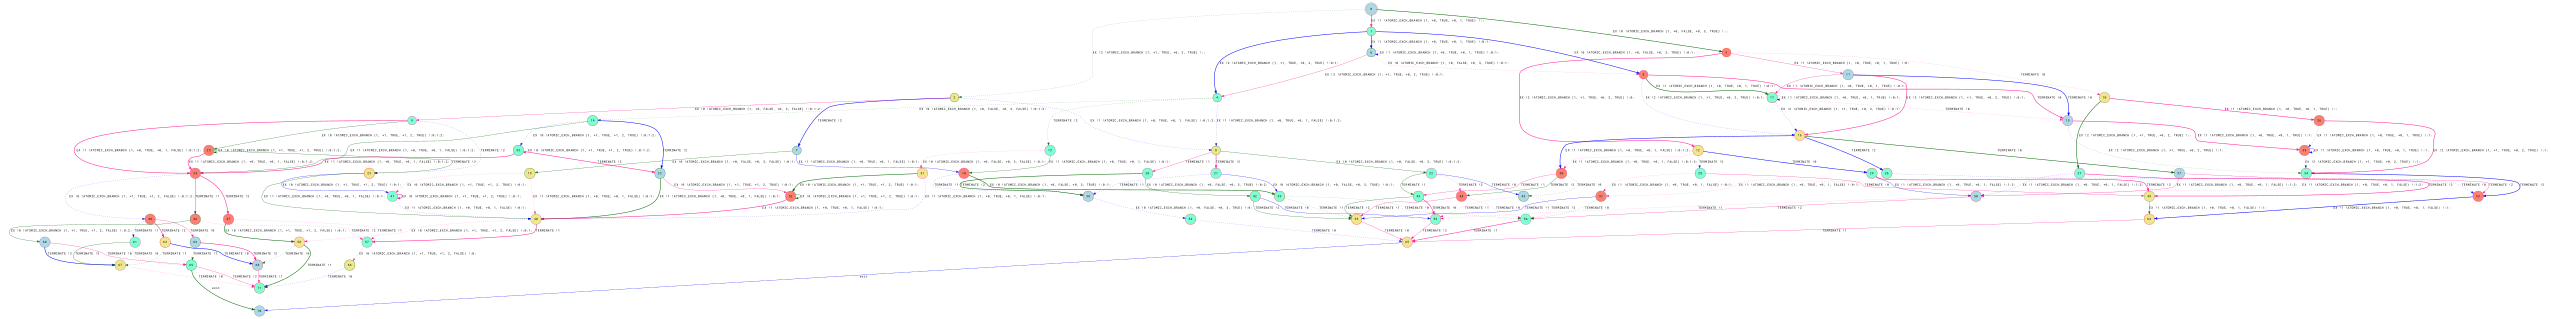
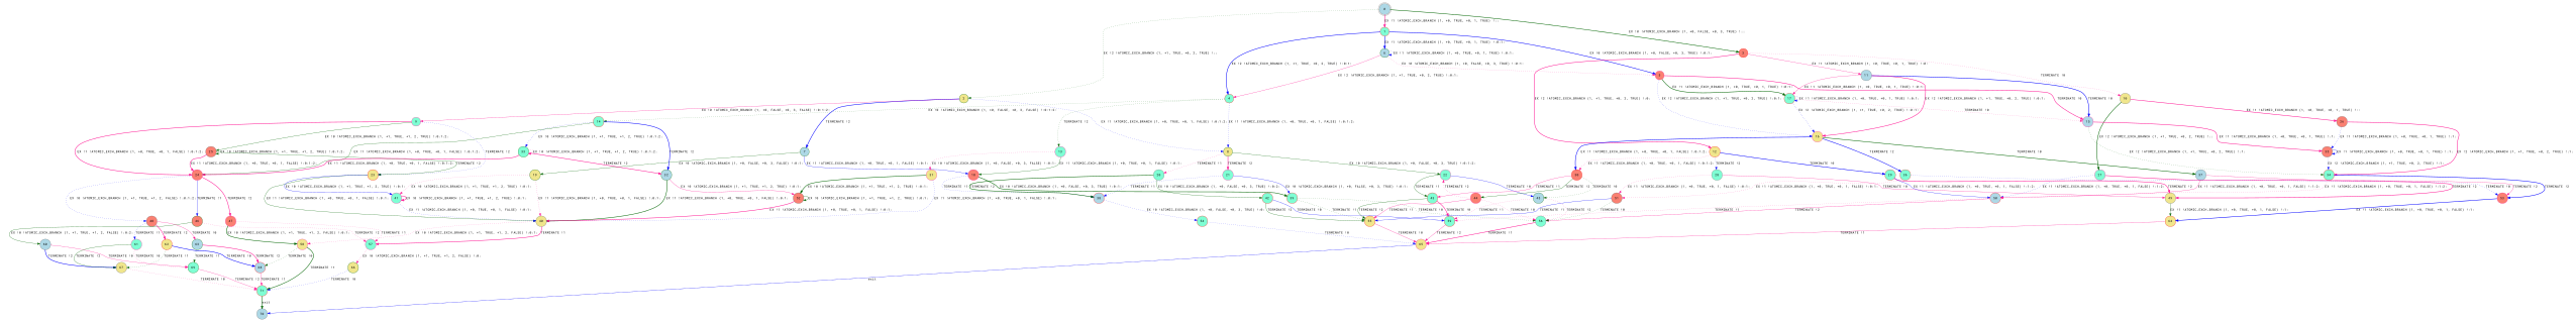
  digraph {
    fontname="Roboto Mono"
    node [color=red fillcolor=aquamarine fontname="Roboto Mono" shape=circle style=filled]
    edge [color=deeppink fontname="Roboto Mono" style=dotted]
    0 [color=gray40 fillcolor=lightblue peripheries=2]
    1
    2 [color=darkgreen fillcolor=khaki]
    3 [fillcolor=salmon]
    4
    5 [color=deeppink fillcolor=salmon]
    6 [color=darkgreen fillcolor=lightblue]
    7 [color=darkgreen fillcolor=lightblue]
    8 [color=darkgreen fillcolor=khaki]
    9 [color=deeppink]
    10 [color=gray40 fillcolor=khaki]
    11 [color=gray40 fillcolor=lightblue]
    12 [fillcolor=khaki]
    13 [color=deeppink]
    14
    15 [color=deeppink fillcolor=lightblue]
    16 [color=deeppink fillcolor=khaki]
    17
    18 [color=deeppink fillcolor=salmon]
    19 [color=darkgreen fillcolor=khaki]
    20 [color=gray40]
    21 [color=deeppink]
    22 [color=deeppink]
    23 [fillcolor=khaki]
    24 [color=deeppink fillcolor=salmon]
    25 [color=gray40 fillcolor=salmon]
    26 [color=gray40 fillcolor=salmon]
    27 [color=deeppink]
    28 [color=gray40]
    29
    30 [fillcolor=salmon]
    31 [color=deeppink fillcolor=khaki]
    32 [color=darkgreen fillcolor=lightblue]
    33 [color=darkgreen]
    34
    35 [color=gray40 fillcolor=salmon]
    36
    37 [color=gray40 fillcolor=lightblue]
    38 [fillcolor=lightblue]
    39
    40 [color=gray40 fillcolor=khaki]
    41 [color=deeppink]
    42
    43
    44 [color=deeppink fillcolor=salmon]
    45 [color=darkgreen fillcolor=lightblue]
    46 [color=darkgreen fillcolor=salmon]
    47 [color=deeppink fillcolor=salmon]
    48 [color=gray40 fillcolor=salmon]
    49 [color=gray40 fillcolor=khaki]
    50 [fillcolor=lightblue]
    51 [color=gray40 fillcolor=salmon]
    52 [color=gray40 fillcolor=salmon]
    53 [color=deeppink fillcolor=salmon]
    54
    55 [fillcolor=khaki]
    56 [color=gray40]
    57 [color=deeppink]
    58 [color=deeppink fillcolor=khaki]
    59
    60 [color=gray40 fillcolor=lightblue]
    61 [color=deeppink]
    62 [fillcolor=khaki]
    63 [color=darkgreen fillcolor=lightblue]
    64 [fillcolor=khaki]
    65 [color=deeppink fillcolor=khaki]
    66 [color=darkgreen fillcolor=khaki]
    68 [fillcolor=lightblue]
    71
    67 [color=gray40 fillcolor=khaki]
    69 [color=darkgreen]
    70 [color=gray40 fillcolor=lightblue]
    0 -> 1 [label="EX !1 !ATOMIC_EXCH_BRANCH (1, +0, TRUE, +0, 1, TRUE) !::" style=bold]
    0 -> 2 [color=darkgreen label="EX !2 !ATOMIC_EXCH_BRANCH (1, +1, TRUE, +0, 2, TRUE) !::"]
    0 -> 3 [color=darkgreen label="EX !0 !ATOMIC_EXCH_BRANCH (1, +0, FALSE, +0, 3, TRUE) !::" style=bold]
    1 -> 4 [color=blue label="EX !2 !ATOMIC_EXCH_BRANCH (1, +1, TRUE, +0, 2, TRUE) !:0:1:" style=bold]
    1 -> 5 [color=blue label="EX !0 !ATOMIC_EXCH_BRANCH (1, +0, FALSE, +0, 3, TRUE) !:0:1:" style=bold]
    1 -> 6 [color=blue label="EX !1 !ATOMIC_EXCH_BRANCH (1, +0, TRUE, +0, 1, TRUE) !:0:1:" style=bold]
    2 -> 7 [color=blue label="TERMINATE !2" style=bold]
    2 -> 8 [color=blue label="EX !1 !ATOMIC_EXCH_BRANCH (1, +0, TRUE, +0, 1, FALSE) !:0:1:2:"]
    2 -> 9 [label="EX !0 !ATOMIC_EXCH_BRANCH (1, +0, FALSE, +0, 3, FALSE) !:0:1:2:" style=solid]
    3 -> 10 [label="TERMINATE !0"]
    3 -> 11 [label="EX !1 !ATOMIC_EXCH_BRANCH (1, +0, TRUE, +0, 1, TRUE) !:0:" style=solid]
    3 -> 12 [label="EX !2 !ATOMIC_EXCH_BRANCH (1, +1, TRUE, +0, 2, TRUE) !:0:" style=bold]
    4 -> 8 [color=blue label="EX !1 !ATOMIC_EXCH_BRANCH (1, +0, TRUE, +0, 1, FALSE) !:0:1:2:"]
    4 -> 13 [color=darkgreen label="TERMINATE !2"]
    4 -> 14 [color=darkgreen label="EX !0 !ATOMIC_EXCH_BRANCH (1, +0, FALSE, +0, 3, FALSE) !:0:1:2:"]
    5 -> 15 [label="TERMINATE !0" style=bold]
    5 -> 16 [color=blue label="EX !2 !ATOMIC_EXCH_BRANCH (1, +1, TRUE, +0, 2, TRUE) !:0:1:"]
    5 -> 17 [color=darkgreen label="EX !1 !ATOMIC_EXCH_BRANCH (1, +0, TRUE, +0, 1, TRUE) !:0:1:" style=bold]
    6 -> 4 [label="EX !2 !ATOMIC_EXCH_BRANCH (1, +1, TRUE, +0, 2, TRUE) !:0:1:" style=solid]
    6 -> 5 [label="EX !0 !ATOMIC_EXCH_BRANCH (1, +0, FALSE, +0, 3, TRUE) !:0:1:"]
    6 -> 6 [color=blue label="EX !1 !ATOMIC_EXCH_BRANCH (1, +0, TRUE, +0, 1, TRUE) !:0:1:"]
    7 -> 18 [color=blue label="EX !1 !ATOMIC_EXCH_BRANCH (1, +0, TRUE, +0, 1, FALSE) !:0:1:" style=solid]
    7 -> 19 [color=darkgreen label="EX !0 !ATOMIC_EXCH_BRANCH (1, +0, FALSE, +0, 3, FALSE) !:0:1:" style=solid]
-   8 -> 20 [label="TERMINATE !1" style=solid]
+   8 -> 20 [label="TERMINATE !1"]
    8 -> 21 [label="TERMINATE !2" style=bold]
    8 -> 22 [color=darkgreen label="EX !0 !ATOMIC_EXCH_BRANCH (1, +0, FALSE, +0, 3, TRUE) !:0:1:2:" style=solid]
    9 -> 23 [color=blue label="TERMINATE !2"]
    9 -> 24 [label="EX !1 !ATOMIC_EXCH_BRANCH (1, +0, TRUE, +0, 1, FALSE) !:0:1:2:" style=bold]
    9 -> 25 [color=darkgreen label="EX !0 !ATOMIC_EXCH_BRANCH (1, +1, TRUE, +1, 2, TRUE) !:0:1:2:" style=solid]
    10 -> 26 [label="EX !1 !ATOMIC_EXCH_BRANCH (1, +0, TRUE, +0, 1, TRUE) !::" style=bold]
    10 -> 27 [color=darkgreen label="EX !2 !ATOMIC_EXCH_BRANCH (1, +1, TRUE, +0, 2, TRUE) !::" style=bold]
    11 -> 15 [color=blue label="TERMINATE !0" style=bold]
    11 -> 16 [label="EX !2 !ATOMIC_EXCH_BRANCH (1, +1, TRUE, +0, 2, TRUE) !:0:1:" style=bold]
    11 -> 17 [label="EX !1 !ATOMIC_EXCH_BRANCH (1, +0, TRUE, +0, 1, TRUE) !:0:1:" style=solid]
    12 -> 28 [color=blue label="TERMINATE !2"]
    12 -> 29 [color=blue label="TERMINATE !0" style=bold]
    12 -> 30 [label="EX !1 !ATOMIC_EXCH_BRANCH (1, +0, TRUE, +0, 1, FALSE) !:0:1:2:"]
    13 -> 18 [color=darkgreen label="EX !1 !ATOMIC_EXCH_BRANCH (1, +0, TRUE, +0, 1, FALSE) !:0:1:" style=solid]
    13 -> 31 [label="EX !0 !ATOMIC_EXCH_BRANCH (1, +0, FALSE, +0, 3, FALSE) !:0:1:"]
    14 -> 24 [color=darkgreen label="EX !1 !ATOMIC_EXCH_BRANCH (1, +0, TRUE, +0, 1, FALSE) !:0:1:2:" style=solid]
    14 -> 32 [color=blue label="TERMINATE !2" style=bold]
    14 -> 33 [color=blue label="EX !0 !ATOMIC_EXCH_BRANCH (1, +1, TRUE, +1, 2, TRUE) !:0:1:2:"]
    15 -> 34 [color=darkgreen label="EX !2 !ATOMIC_EXCH_BRANCH (1, +1, TRUE, +0, 2, TRUE) !:1:"]
    15 -> 35 [label="EX !1 !ATOMIC_EXCH_BRANCH (1, +0, TRUE, +0, 1, TRUE) !:1:" style=bold]
    16 -> 30 [color=blue label="EX !1 !ATOMIC_EXCH_BRANCH (1, +0, TRUE, +0, 1, FALSE) !:0:1:2:" style=bold]
    16 -> 36 [color=blue label="TERMINATE !2" style=bold]
    16 -> 37 [color=darkgreen label="TERMINATE !0" style=bold]
    17 -> 15 [label="TERMINATE !0"]
    17 -> 16 [color=blue label="EX !2 !ATOMIC_EXCH_BRANCH (1, +1, TRUE, +0, 2, TRUE) !:0:1:"]
    17 -> 17 [color=blue label="EX !1 !ATOMIC_EXCH_BRANCH (1, +0, TRUE, +0, 1, TRUE) !:0:1:"]
    18 -> 38 [color=blue label="TERMINATE !1"]
    18 -> 39 [color=darkgreen label="EX !0 !ATOMIC_EXCH_BRANCH (1, +0, FALSE, +0, 3, TRUE) !:0:1:" style=bold]
    19 -> 40 [label="EX !1 !ATOMIC_EXCH_BRANCH (1, +0, TRUE, +0, 1, FALSE) !:0:1:"]
    19 -> 41 [label="EX !0 !ATOMIC_EXCH_BRANCH (1, +1, TRUE, +1, 2, TRUE) !:0:1:"]
    20 -> 38 [color=darkgreen label="TERMINATE !2" style=bold]
    20 -> 42 [color=darkgreen label="EX !0 !ATOMIC_EXCH_BRANCH (1, +0, FALSE, +0, 3, TRUE) !:0:2:" style=solid]
    21 -> 38 [color=blue label="TERMINATE !1"]
    21 -> 39 [color=blue label="EX !0 !ATOMIC_EXCH_BRANCH (1, +0, FALSE, +0, 3, TRUE) !:0:1:" style=solid]
    22 -> 43 [color=darkgreen label="TERMINATE !1" style=solid]
-   22 -> 44 [label="TERMINATE !2"]
+   44 -> 22 [label="TERMINATE !2"]
    22 -> 45 [color=blue label="TERMINATE !0" style=solid]
    23 -> 40 [color=darkgreen label="EX !1 !ATOMIC_EXCH_BRANCH (1, +0, TRUE, +0, 1, FALSE) !:0:1:" style=solid]
    23 -> 41 [color=blue label="EX !0 !ATOMIC_EXCH_BRANCH (1, +1, TRUE, +1, 2, TRUE) !:0:1:" style=solid]
    24 -> 46 [color=blue label="TERMINATE !1" style=solid]
    24 -> 47 [label="TERMINATE !2" style=bold]
    24 -> 48 [color=blue label="EX !0 !ATOMIC_EXCH_BRANCH (1, +1, TRUE, +1, 2, FALSE) !:0:1:2:"]
    25 -> 23 [color=darkgreen label="TERMINATE !2" style=solid]
    25 -> 24 [label="EX !1 !ATOMIC_EXCH_BRANCH (1, +0, TRUE, +0, 1, FALSE) !:0:1:2:" style=bold]
    25 -> 25 [color=darkgreen label="EX !0 !ATOMIC_EXCH_BRANCH (1, +1, TRUE, +1, 2, TRUE) !:0:1:2:"]
    26 -> 34 [label="EX !2 !ATOMIC_EXCH_BRANCH (1, +1, TRUE, +0, 2, TRUE) !:1:" style=bold]
    26 -> 35 [color=blue label="EX !1 !ATOMIC_EXCH_BRANCH (1, +0, TRUE, +0, 1, TRUE) !:1:"]
    27 -> 49 [label="TERMINATE !2" style=bold]
    27 -> 50 [color=blue label="EX !1 !ATOMIC_EXCH_BRANCH (1, +0, TRUE, +0, 1, FALSE) !:1:2:"]
    28 -> 49 [label="TERMINATE !0" style=solid]
    28 -> 51 [label="EX !1 !ATOMIC_EXCH_BRANCH (1, +0, TRUE, +0, 1, FALSE) !:0:1:"]
    29 -> 49 [label="TERMINATE !2" style=bold]
    29 -> 50 [color=blue label="EX !1 !ATOMIC_EXCH_BRANCH (1, +0, TRUE, +0, 1, FALSE) !:1:2:" style=solid]
    30 -> 43 [label="TERMINATE !1" style=solid]
    30 -> 44 [color=darkgreen label="TERMINATE !2" style=solid]
    30 -> 45 [color=darkgreen label="TERMINATE !0"]
    31 -> 40 [color=blue label="EX !1 !ATOMIC_EXCH_BRANCH (1, +0, TRUE, +0, 1, FALSE) !:0:1:"]
    31 -> 52 [color=darkgreen label="EX !0 !ATOMIC_EXCH_BRANCH (1, +1, TRUE, +1, 2, TRUE) !:0:1:" style=bold]
    32 -> 40 [color=darkgreen label="EX !1 !ATOMIC_EXCH_BRANCH (1, +0, TRUE, +0, 1, FALSE) !:0:1:" style=bold]
    32 -> 52 [label="EX !0 !ATOMIC_EXCH_BRANCH (1, +1, TRUE, +1, 2, TRUE) !:0:1:" style=solid]
    33 -> 24 [label="EX !1 !ATOMIC_EXCH_BRANCH (1, +0, TRUE, +0, 1, FALSE) !:0:1:2:" style=bold]
    33 -> 32 [label="TERMINATE !2" style=bold]
    33 -> 33 [label="EX !0 !ATOMIC_EXCH_BRANCH (1, +1, TRUE, +1, 2, TRUE) !:0:1:2:"]
    34 -> 50 [label="EX !1 !ATOMIC_EXCH_BRANCH (1, +0, TRUE, +0, 1, FALSE) !:1:2:"]
    34 -> 53 [color=blue label="TERMINATE !2" style=bold]
    35 -> 34 [color=blue label="EX !2 !ATOMIC_EXCH_BRANCH (1, +1, TRUE, +0, 2, TRUE) !:1:"]
    35 -> 35 [color=blue label="EX !1 !ATOMIC_EXCH_BRANCH (1, +0, TRUE, +0, 1, TRUE) !:1:" style=solid]
    36 -> 51 [label="EX !1 !ATOMIC_EXCH_BRANCH (1, +0, TRUE, +0, 1, FALSE) !:0:1:"]
    36 -> 53 [color=blue label="TERMINATE !0"]
    37 -> 50 [label="EX !1 !ATOMIC_EXCH_BRANCH (1, +0, TRUE, +0, 1, FALSE) !:1:2:" style=solid]
    37 -> 53 [label="TERMINATE !2" style=solid]
    38 -> 54 [color=blue label="EX !0 !ATOMIC_EXCH_BRANCH (1, +0, FALSE, +0, 3, TRUE) !:0:"]
    39 -> 55 [color=darkgreen label="TERMINATE !1"]
    39 -> 56 [color=darkgreen label="TERMINATE !0"]
    40 -> 57 [label="TERMINATE !1" style=bold]
    40 -> 58 [label="EX !0 !ATOMIC_EXCH_BRANCH (1, +1, TRUE, +1, 2, FALSE) !:0:1:"]
    41 -> 40 [color=blue label="EX !1 !ATOMIC_EXCH_BRANCH (1, +0, TRUE, +0, 1, FALSE) !:0:1:"]
    41 -> 41 [label="EX !0 !ATOMIC_EXCH_BRANCH (1, +1, TRUE, +1, 2, TRUE) !:0:1:" style=bold]
    42 -> 55 [color=darkgreen label="TERMINATE !2" style=solid]
    42 -> 59 [color=blue label="TERMINATE !0" style=solid]
    43 -> 55 [color=darkgreen label="TERMINATE !2" style=solid]
    43 -> 59 [label="TERMINATE !0" style=bold]
    44 -> 55 [label="TERMINATE !1" style=solid]
    44 -> 56 [label="TERMINATE !0"]
    45 -> 56 [label="TERMINATE !2"]
    45 -> 59 [label="TERMINATE !1"]
    46 -> 57 [label="TERMINATE !2"]
    46 -> 60 [color=darkgreen label="EX !0 !ATOMIC_EXCH_BRANCH (1, +1, TRUE, +1, 2, FALSE) !:0:2:" style=solid]
    47 -> 57 [label="TERMINATE !1"]
    47 -> 58 [color=darkgreen label="EX !0 !ATOMIC_EXCH_BRANCH (1, +1, TRUE, +1, 2, FALSE) !:0:1:" style=bold]
    48 -> 61 [color=blue label="TERMINATE !1"]
    48 -> 62 [label="TERMINATE !2" style=bold]
    48 -> 63 [label="TERMINATE !0" style=solid]
    49 -> 64 [color=darkgreen label="EX !1 !ATOMIC_EXCH_BRANCH (1, +0, TRUE, +0, 1, FALSE) !:1:" style=solid]
    50 -> 56 [label="TERMINATE !2" style=solid]
    50 -> 59 [label="TERMINATE !1"]
    51 -> 55 [color=blue label="TERMINATE !1" style=solid]
    51 -> 56 [color=darkgreen label="TERMINATE !0"]
    52 -> 40 [label="EX !1 !ATOMIC_EXCH_BRANCH (1, +0, TRUE, +0, 1, FALSE) !:0:1:" style=bold]
    52 -> 52 [color=darkgreen label="EX !0 !ATOMIC_EXCH_BRANCH (1, +1, TRUE, +1, 2, TRUE) !:0:1:" style=solid]
    53 -> 64 [color=blue label="EX !1 !ATOMIC_EXCH_BRANCH (1, +0, TRUE, +0, 1, FALSE) !:1:" style=bold]
    54 -> 65 [color=blue label="TERMINATE !0"]
    55 -> 65 [label="TERMINATE !0" style=solid]
    56 -> 65 [label="TERMINATE !1" style=bold]
    57 -> 66 [label="EX !0 !ATOMIC_EXCH_BRANCH (1, +1, TRUE, +1, 2, FALSE) !:0:"]
    58 -> 68 [color=darkgreen label="TERMINATE !0"]
    58 -> 71 [color=darkgreen label="TERMINATE !1" style=bold]
    59 -> 65 [label="TERMINATE !2" style=solid]
    60 -> 67 [color=blue label="TERMINATE !2" style=bold]
    60 -> 69 [label="TERMINATE !0" style=solid]
    61 -> 67 [color=darkgreen label="TERMINATE !2" style=solid]
    61 -> 69 [label="TERMINATE !0"]
    62 -> 68 [color=blue label="TERMINATE !0" style=bold]
    62 -> 67 [color=darkgreen label="TERMINATE !1"]
    63 -> 68 [label="TERMINATE !2" style=bold]
    63 -> 69 [color=darkgreen label="TERMINATE !1"]
    64 -> 65 [label="TERMINATE !1" style=solid]
    65 -> 70 [color=blue label=exit style=solid]
    66 -> 71 [color=blue label="TERMINATE !0"]
    68 -> 71 [label="TERMINATE !1" style=solid]
-   69 -> 70 [color=darkgreen label=exit style=bold]
+   71 -> 70 [color=darkgreen label=exit style=bold]
    67 -> 71 [label="TERMINATE !0"]
    69 -> 71 [label="TERMINATE !2" style=solid]
  }
